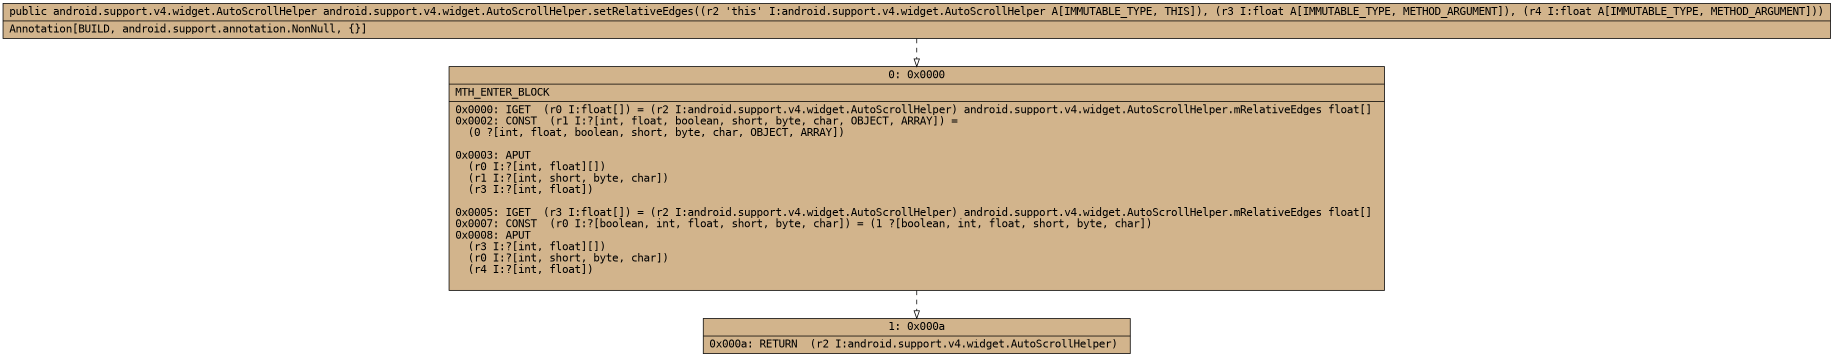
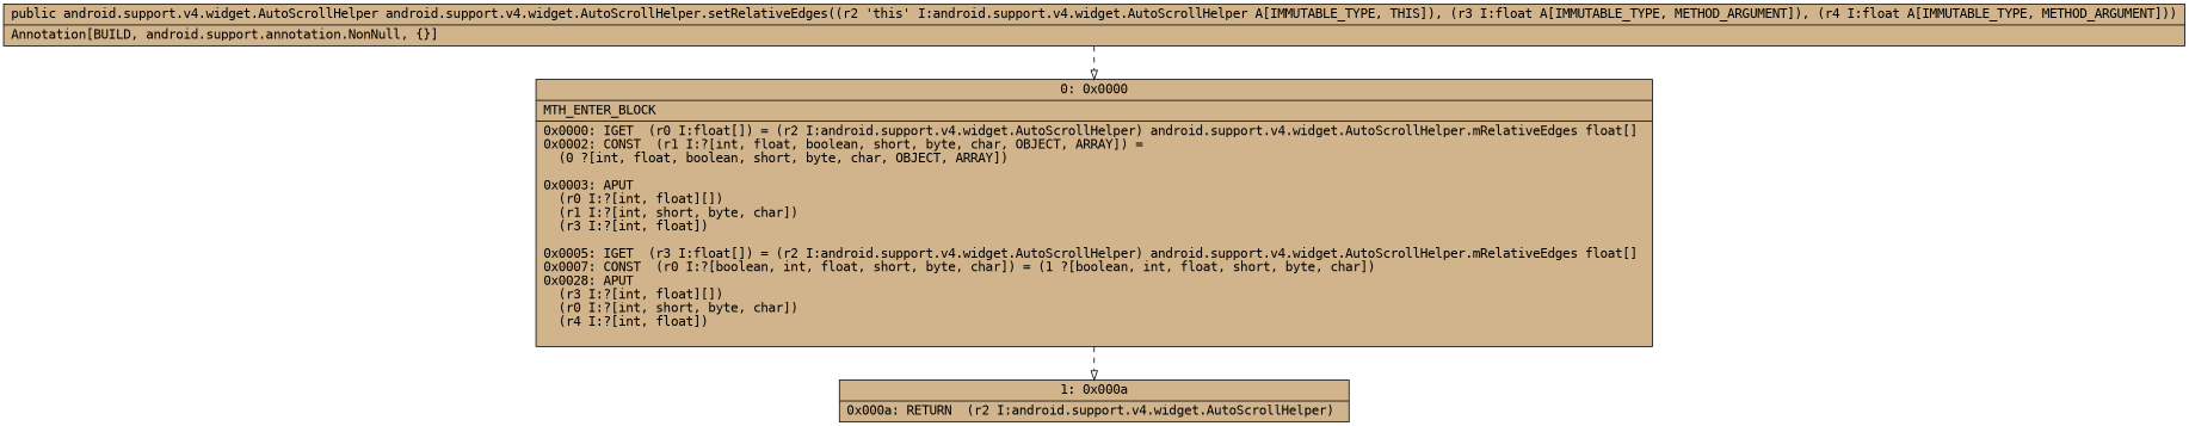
  digraph {
    fontname="DejaVu Sans Mono"
    node [shape=record style=filled fillcolor=tan fontname="DejaVu Sans Mono"]
    edge [style=dashed arrowhead=onormal fontname="DejaVu Sans Mono"]
-   n1 [label="{0\:\ 0x0000|MTH_ENTER_BLOCK\l|0x0000: IGET  (r0 I:float[]) = (r2 I:android.support.v4.widget.AutoScrollHelper) android.support.v4.widget.AutoScrollHelper.mRelativeEdges float[] \l0x0002: CONST  (r1 I:?[int, float, boolean, short, byte, char, OBJECT, ARRAY]) = \l  (0 ?[int, float, boolean, short, byte, char, OBJECT, ARRAY])\l \l0x0003: APUT  \l  (r0 I:?[int, float][])\l  (r1 I:?[int, short, byte, char])\l  (r3 I:?[int, float])\l \l0x0005: IGET  (r3 I:float[]) = (r2 I:android.support.v4.widget.AutoScrollHelper) android.support.v4.widget.AutoScrollHelper.mRelativeEdges float[] \l0x0007: CONST  (r0 I:?[boolean, int, float, short, byte, char]) = (1 ?[boolean, int, float, short, byte, char]) \l0x0008: APUT  \l  (r3 I:?[int, float][])\l  (r0 I:?[int, short, byte, char])\l  (r4 I:?[int, float])\l \l}"]
+   n1 [label="{0\:\ 0x0000|MTH_ENTER_BLOCK\l|0x0000: IGET  (r0 I:float[]) = (r2 I:android.support.v4.widget.AutoScrollHelper) android.support.v4.widget.AutoScrollHelper.mRelativeEdges float[] \l0x0002: CONST  (r1 I:?[int, float, boolean, short, byte, char, OBJECT, ARRAY]) = \l  (0 ?[int, float, boolean, short, byte, char, OBJECT, ARRAY])\l \l0x0003: APUT  \l  (r0 I:?[int, float][])\l  (r1 I:?[int, short, byte, char])\l  (r3 I:?[int, float])\l \l0x0005: IGET  (r3 I:float[]) = (r2 I:android.support.v4.widget.AutoScrollHelper) android.support.v4.widget.AutoScrollHelper.mRelativeEdges float[] \l0x0007: CONST  (r0 I:?[boolean, int, float, short, byte, char]) = (1 ?[boolean, int, float, short, byte, char]) \l0x0028: APUT  \l  (r3 I:?[int, float][])\l  (r0 I:?[int, short, byte, char])\l  (r4 I:?[int, float])\l \l}"]
    n2 [label="{1\:\ 0x000a|0x000a: RETURN  (r2 I:android.support.v4.widget.AutoScrollHelper) \l}"]
    n3 [label="{public android.support.v4.widget.AutoScrollHelper android.support.v4.widget.AutoScrollHelper.setRelativeEdges((r2 'this' I:android.support.v4.widget.AutoScrollHelper A[IMMUTABLE_TYPE, THIS]), (r3 I:float A[IMMUTABLE_TYPE, METHOD_ARGUMENT]), (r4 I:float A[IMMUTABLE_TYPE, METHOD_ARGUMENT]))  | Annotation[BUILD, android.support.annotation.NonNull, \{\}]\l}"]
    n1 -> n2
    n3 -> n1
  }
